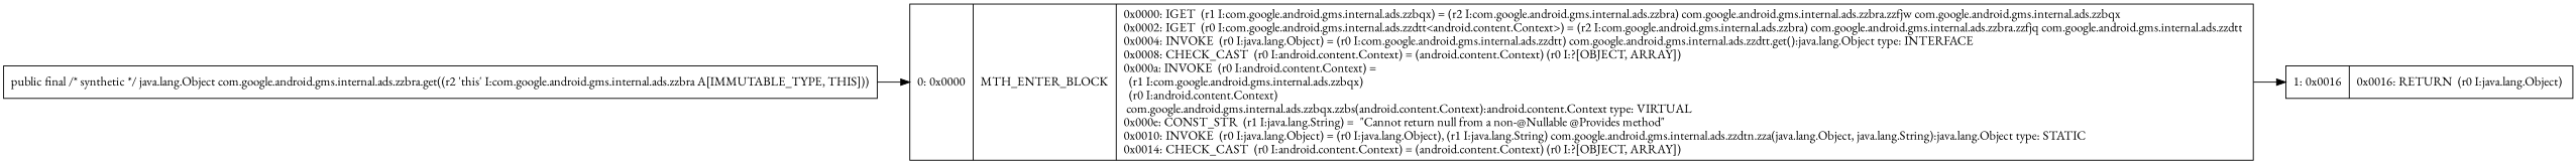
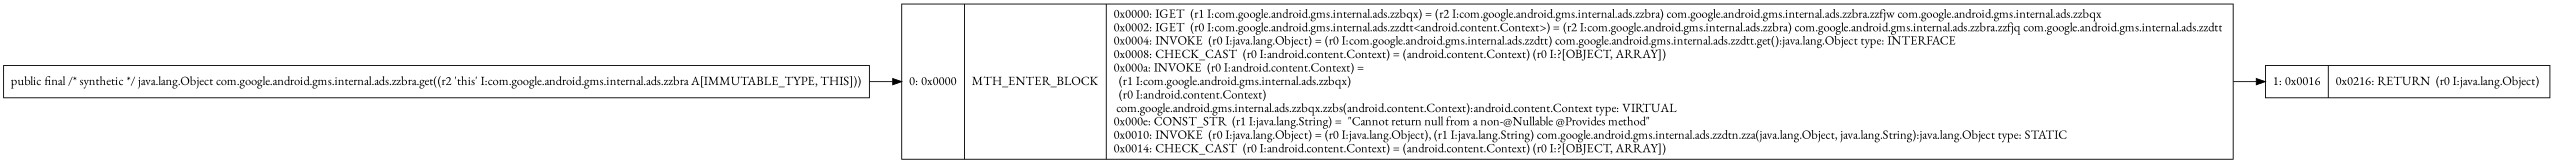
  digraph {
    rankdir=LR
    fontname="EB Garamond"
    node [shape=record fontname="EB Garamond"]
    edge [fontname="EB Garamond"]
    n1 [label="{0\:\ 0x0000|MTH_ENTER_BLOCK\l|0x0000: IGET  (r1 I:com.google.android.gms.internal.ads.zzbqx) = (r2 I:com.google.android.gms.internal.ads.zzbra) com.google.android.gms.internal.ads.zzbra.zzfjw com.google.android.gms.internal.ads.zzbqx \l0x0002: IGET  (r0 I:com.google.android.gms.internal.ads.zzdtt\<android.content.Context\>) = (r2 I:com.google.android.gms.internal.ads.zzbra) com.google.android.gms.internal.ads.zzbra.zzfjq com.google.android.gms.internal.ads.zzdtt \l0x0004: INVOKE  (r0 I:java.lang.Object) = (r0 I:com.google.android.gms.internal.ads.zzdtt) com.google.android.gms.internal.ads.zzdtt.get():java.lang.Object type: INTERFACE \l0x0008: CHECK_CAST  (r0 I:android.content.Context) = (android.content.Context) (r0 I:?[OBJECT, ARRAY]) \l0x000a: INVOKE  (r0 I:android.content.Context) = \l  (r1 I:com.google.android.gms.internal.ads.zzbqx)\l  (r0 I:android.content.Context)\l com.google.android.gms.internal.ads.zzbqx.zzbs(android.content.Context):android.content.Context type: VIRTUAL \l0x000e: CONST_STR  (r1 I:java.lang.String) =  \"Cannot return null from a non\-@Nullable @Provides method\" \l0x0010: INVOKE  (r0 I:java.lang.Object) = (r0 I:java.lang.Object), (r1 I:java.lang.String) com.google.android.gms.internal.ads.zzdtn.zza(java.lang.Object, java.lang.String):java.lang.Object type: STATIC \l0x0014: CHECK_CAST  (r0 I:android.content.Context) = (android.content.Context) (r0 I:?[OBJECT, ARRAY]) \l}"]
-   n2 [label="{1\:\ 0x0016|0x0016: RETURN  (r0 I:java.lang.Object) \l}"]
+   n2 [label="{1\:\ 0x0016|0x0216: RETURN  (r0 I:java.lang.Object) \l}"]
    n3 [label="{public final \/* synthetic *\/ java.lang.Object com.google.android.gms.internal.ads.zzbra.get((r2 'this' I:com.google.android.gms.internal.ads.zzbra A[IMMUTABLE_TYPE, THIS])) }"]
    n1 -> n2
    n3 -> n1
  }
